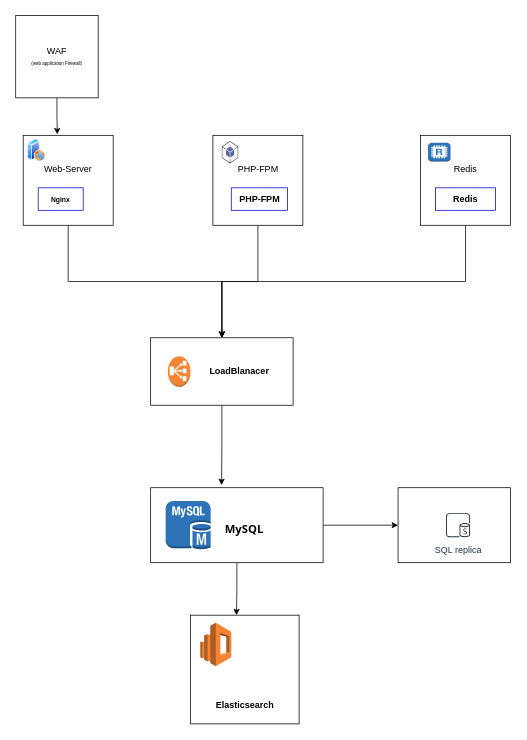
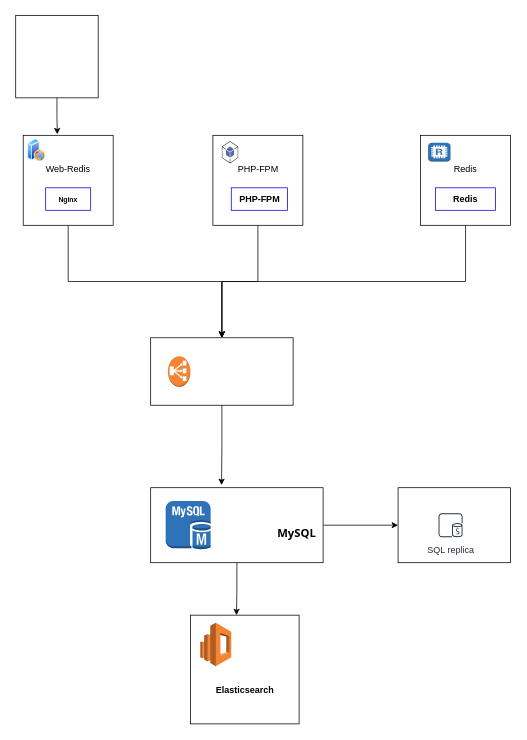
  <mxCell id="0" />
  <mxCell id="1" parent="0" />
  <mxCell id="2" style="edgeStyle=orthogonalEdgeStyle;rounded=0;orthogonalLoop=1;jettySize=auto;html=1;exitX=0.5;exitY=1;exitDx=0;exitDy=0;entryX=0.5;entryY=0;entryDx=0;entryDy=0;" edge="1" parent="1" source="3" target="14"><mxGeometry relative="1" as="geometry" /></mxCell>
  <mxCell id="3" value="" style="whiteSpace=wrap;html=1;aspect=fixed;" parent="1" vertex="1"><mxGeometry x="30" y="180" width="120" height="120" as="geometry" /></mxCell>
  <mxCell id="4" style="edgeStyle=orthogonalEdgeStyle;rounded=0;orthogonalLoop=1;jettySize=auto;html=1;exitX=0.5;exitY=1;exitDx=0;exitDy=0;" edge="1" parent="1" source="5" target="14"><mxGeometry relative="1" as="geometry" /></mxCell>
  <mxCell id="5" value="" style="whiteSpace=wrap;html=1;aspect=fixed;" parent="1" vertex="1"><mxGeometry x="283" y="180" width="120" height="120" as="geometry" /></mxCell>
  <mxCell id="6" style="edgeStyle=orthogonalEdgeStyle;rounded=0;orthogonalLoop=1;jettySize=auto;html=1;exitX=0.5;exitY=1;exitDx=0;exitDy=0;" edge="1" parent="1" source="7" target="14"><mxGeometry relative="1" as="geometry" /></mxCell>
  <mxCell id="7" value="" style="whiteSpace=wrap;html=1;aspect=fixed;" parent="1" vertex="1"><mxGeometry x="560" y="180" width="120" height="120" as="geometry" /></mxCell>
- <mxCell id="8" value="&lt;font style=&quot;font-size: 9px;&quot;&gt;&lt;b&gt;Nginx&lt;/b&gt;&lt;/font&gt;" style="text;html=1;strokeColor=#0000CC;fillColor=none;align=center;verticalAlign=middle;whiteSpace=wrap;rounded=0;shadow=0;" parent="1" vertex="1"><mxGeometry x="50" y="250" width="60" height="30" as="geometry" /></mxCell>
- <mxCell id="9" value="Web-Server" style="text;html=1;strokeColor=none;fillColor=none;align=center;verticalAlign=middle;whiteSpace=wrap;rounded=0;" parent="1" vertex="1"><mxGeometry x="45" y="210" width="90" height="30" as="geometry" /></mxCell>
+ <mxCell id="8" value="&lt;font style=&quot;font-size: 9px;&quot;&gt;&lt;b&gt;Nginx&lt;/b&gt;&lt;/font&gt;" style="text;html=1;strokeColor=#0000CC;fillColor=none;align=center;verticalAlign=middle;whiteSpace=wrap;rounded=0;shadow=0;" parent="1" vertex="1"><mxGeometry x="60" y="250" width="60" height="30" as="geometry" /></mxCell>
+ <mxCell id="9" value="Web-Redis" style="text;html=1;strokeColor=none;fillColor=none;align=center;verticalAlign=middle;whiteSpace=wrap;rounded=0;" parent="1" vertex="1"><mxGeometry x="45" y="210" width="90" height="30" as="geometry" /></mxCell>
  <mxCell id="10" value="PHP-FPM" style="text;html=1;strokeColor=none;fillColor=none;align=center;verticalAlign=middle;whiteSpace=wrap;rounded=0;" parent="1" vertex="1"><mxGeometry x="305.5" y="210" width="75" height="30" as="geometry" /></mxCell>
  <mxCell id="11" value="&lt;b&gt;PHP-FPM&lt;/b&gt;" style="text;html=1;strokeColor=#0000CC;fillColor=none;align=center;verticalAlign=middle;whiteSpace=wrap;rounded=0;" parent="1" vertex="1"><mxGeometry x="307.5" y="250" width="75" height="30" as="geometry" /></mxCell>
  <mxCell id="12" value="Redis" style="text;html=1;strokeColor=none;fillColor=none;align=center;verticalAlign=middle;whiteSpace=wrap;rounded=0;" parent="1" vertex="1"><mxGeometry x="590" y="210" width="60" height="30" as="geometry" /></mxCell>
  <mxCell id="13" value="&lt;b&gt;Redis&lt;/b&gt;" style="text;html=1;strokeColor=#0000CC;fillColor=none;align=center;verticalAlign=middle;whiteSpace=wrap;rounded=0;" parent="1" vertex="1"><mxGeometry x="580" y="250" width="80" height="30" as="geometry" /></mxCell>
  <mxCell id="14" value="" style="rounded=0;whiteSpace=wrap;html=1;" parent="1" vertex="1"><mxGeometry x="200" y="450" width="190" height="90" as="geometry" /></mxCell>
- <mxCell id="15" value="&lt;b&gt;LoadBlanacer&lt;/b&gt;" style="text;html=1;strokeColor=none;fillColor=none;align=center;verticalAlign=middle;whiteSpace=wrap;rounded=0;" parent="1" vertex="1"><mxGeometry x="266.25" y="480" width="105" height="30" as="geometry" /></mxCell>
  <mxCell id="16" style="edgeStyle=orthogonalEdgeStyle;rounded=0;orthogonalLoop=1;jettySize=auto;html=1;exitX=1;exitY=0.5;exitDx=0;exitDy=0;entryX=0;entryY=0.5;entryDx=0;entryDy=0;" edge="1" parent="1" source="17" target="20"><mxGeometry relative="1" as="geometry" /></mxCell>
  <mxCell id="17" value="" style="rounded=0;whiteSpace=wrap;html=1;" parent="1" vertex="1"><mxGeometry x="200" y="650" width="230" height="100" as="geometry" /></mxCell>
- <mxCell id="18" value="&lt;h3 style=&quot;border: 0px solid rgb(217, 217, 227); box-sizing: border-box; --tw-border-spacing-x: 0; --tw-border-spacing-y: 0; --tw-translate-x: 0; --tw-translate-y: 0; --tw-rotate: 0; --tw-skew-x: 0; --tw-skew-y: 0; --tw-scale-x: 1; --tw-scale-y: 1; --tw-pan-x: ; --tw-pan-y: ; --tw-pinch-zoom: ; --tw-scroll-snap-strictness: proximity; --tw-gradient-from-position: ; --tw-gradient-via-position: ; --tw-gradient-to-position: ; --tw-ordinal: ; --tw-slashed-zero: ; --tw-numeric-figure: ; --tw-numeric-spacing: ; --tw-numeric-fraction: ; --tw-ring-inset: ; --tw-ring-offset-width: 0px; --tw-ring-offset-color: #fff; --tw-ring-color: rgba(69,89,164,.5); --tw-ring-offset-shadow: 0 0 transparent; --tw-ring-shadow: 0 0 transparent; --tw-shadow: 0 0 transparent; --tw-shadow-colored: 0 0 transparent; --tw-blur: ; --tw-brightness: ; --tw-contrast: ; --tw-grayscale: ; --tw-hue-rotate: ; --tw-invert: ; --tw-saturate: ; --tw-sepia: ; --tw-drop-shadow: ; --tw-backdrop-blur: ; --tw-backdrop-brightness: ; --tw-backdrop-contrast: ; --tw-backdrop-grayscale: ; --tw-backdrop-hue-rotate: ; --tw-backdrop-invert: ; --tw-backdrop-opacity: ; --tw-backdrop-saturate: ; --tw-backdrop-sepia: ; font-size: 1.25em; margin: 1rem 0px 0.5rem; line-height: 1.6; color: var(--tw-prose-headings); font-family: Söhne, ui-sans-serif, system-ui, -apple-system, &amp;quot;Segoe UI&amp;quot;, Roboto, Ubuntu, Cantarell, &amp;quot;Noto Sans&amp;quot;, sans-serif, &amp;quot;Helvetica Neue&amp;quot;, Arial, &amp;quot;Apple Color Emoji&amp;quot;, &amp;quot;Segoe UI Emoji&amp;quot;, &amp;quot;Segoe UI Symbol&amp;quot;, &amp;quot;Noto Color Emoji&amp;quot;; text-align: start;&quot;&gt;MySQL&lt;/h3&gt;" style="text;html=1;strokeColor=none;fillColor=none;align=center;verticalAlign=middle;whiteSpace=wrap;rounded=0;" parent="1" vertex="1"><mxGeometry x="295" y="685" width="60" height="30" as="geometry" /></mxCell>
+ <mxCell id="18" value="&lt;h3 style=&quot;border: 0px solid rgb(217, 217, 227); box-sizing: border-box; --tw-border-spacing-x: 0; --tw-border-spacing-y: 0; --tw-translate-x: 0; --tw-translate-y: 0; --tw-rotate: 0; --tw-skew-x: 0; --tw-skew-y: 0; --tw-scale-x: 1; --tw-scale-y: 1; --tw-pan-x: ; --tw-pan-y: ; --tw-pinch-zoom: ; --tw-scroll-snap-strictness: proximity; --tw-gradient-from-position: ; --tw-gradient-via-position: ; --tw-gradient-to-position: ; --tw-ordinal: ; --tw-slashed-zero: ; --tw-numeric-figure: ; --tw-numeric-spacing: ; --tw-numeric-fraction: ; --tw-ring-inset: ; --tw-ring-offset-width: 0px; --tw-ring-offset-color: #fff; --tw-ring-color: rgba(69,89,164,.5); --tw-ring-offset-shadow: 0 0 transparent; --tw-ring-shadow: 0 0 transparent; --tw-shadow: 0 0 transparent; --tw-shadow-colored: 0 0 transparent; --tw-blur: ; --tw-brightness: ; --tw-contrast: ; --tw-grayscale: ; --tw-hue-rotate: ; --tw-invert: ; --tw-saturate: ; --tw-sepia: ; --tw-drop-shadow: ; --tw-backdrop-blur: ; --tw-backdrop-brightness: ; --tw-backdrop-contrast: ; --tw-backdrop-grayscale: ; --tw-backdrop-hue-rotate: ; --tw-backdrop-invert: ; --tw-backdrop-opacity: ; --tw-backdrop-saturate: ; --tw-backdrop-sepia: ; font-size: 1.25em; margin: 1rem 0px 0.5rem; line-height: 1.6; color: var(--tw-prose-headings); font-family: Söhne, ui-sans-serif, system-ui, -apple-system, &amp;quot;Segoe UI&amp;quot;, Roboto, Ubuntu, Cantarell, &amp;quot;Noto Sans&amp;quot;, sans-serif, &amp;quot;Helvetica Neue&amp;quot;, Arial, &amp;quot;Apple Color Emoji&amp;quot;, &amp;quot;Segoe UI Emoji&amp;quot;, &amp;quot;Segoe UI Symbol&amp;quot;, &amp;quot;Noto Color Emoji&amp;quot;; text-align: start;&quot;&gt;MySQL&lt;/h3&gt;" style="text;html=1;strokeColor=none;fillColor=none;align=center;verticalAlign=middle;whiteSpace=wrap;rounded=0;" parent="1" vertex="1"><mxGeometry x="365" y="690" width="60" height="30" as="geometry" /></mxCell>
  <mxCell id="19" style="edgeStyle=orthogonalEdgeStyle;rounded=0;orthogonalLoop=1;jettySize=auto;html=1;exitX=0.5;exitY=1;exitDx=0;exitDy=0;" parent="1" source="18" target="18" edge="1"><mxGeometry relative="1" as="geometry" /></mxCell>
  <mxCell id="20" value="" style="rounded=0;whiteSpace=wrap;html=1;" parent="1" vertex="1"><mxGeometry x="530" y="650" width="150" height="100" as="geometry" /></mxCell>
  <mxCell id="21" value="" style="whiteSpace=wrap;html=1;aspect=fixed;" parent="1" vertex="1"><mxGeometry x="253" y="820" width="145" height="145" as="geometry" /></mxCell>
- <mxCell id="22" value="&lt;b&gt;Elasticsearch &lt;/b&gt;" style="text;html=1;strokeColor=none;fillColor=none;align=center;verticalAlign=middle;whiteSpace=wrap;rounded=0;" parent="1" vertex="1"><mxGeometry x="266.25" y="920" width="120" height="40" as="geometry" /></mxCell>
+ <mxCell id="22" value="&lt;b&gt;Elasticsearch &lt;/b&gt;" style="text;html=1;strokeColor=none;fillColor=none;align=center;verticalAlign=middle;whiteSpace=wrap;rounded=0;" parent="1" vertex="1"><mxGeometry x="266.25" y="900" width="120" height="40" as="geometry" /></mxCell>
  <mxCell id="23" value="" style="outlineConnect=0;dashed=0;verticalLabelPosition=bottom;verticalAlign=top;align=center;html=1;shape=mxgraph.aws3.classic_load_balancer;fillColor=#F58534;gradientColor=none;" parent="1" vertex="1"><mxGeometry x="223" y="474.5" width="30" height="41" as="geometry" /></mxCell>
  <mxCell id="24" value="" style="image;aspect=fixed;perimeter=ellipsePerimeter;html=1;align=center;shadow=0;dashed=0;spacingTop=3;image=img/lib/active_directory/web_server.svg;" parent="1" vertex="1"><mxGeometry x="36" y="185" width="24" height="30" as="geometry" /></mxCell>
  <mxCell id="25" value="" style="outlineConnect=0;dashed=0;verticalLabelPosition=bottom;verticalAlign=top;align=center;html=1;shape=mxgraph.aws3.android;fillColor=#5A69A4;gradientColor=none;" parent="1" vertex="1"><mxGeometry x="295" y="187.5" width="21.75" height="30" as="geometry" /></mxCell>
  <mxCell id="26" value="" style="outlineConnect=0;dashed=0;verticalLabelPosition=bottom;verticalAlign=top;align=center;html=1;shape=mxgraph.aws3.redis;fillColor=#2E73B8;gradientColor=none;" parent="1" vertex="1"><mxGeometry x="570" y="190" width="30" height="25" as="geometry" /></mxCell>
  <mxCell id="27" value="" style="outlineConnect=0;dashed=0;verticalLabelPosition=bottom;verticalAlign=top;align=center;html=1;shape=mxgraph.aws3.mysql_db_instance;fillColor=#2E73B8;gradientColor=none;" parent="1" vertex="1"><mxGeometry x="220" y="667.75" width="60" height="64.5" as="geometry" /></mxCell>
- <mxCell id="28" value="SQL replica" style="sketch=0;outlineConnect=0;fontColor=#232F3E;gradientColor=none;strokeColor=#232F3E;fillColor=#ffffff;dashed=0;verticalLabelPosition=bottom;verticalAlign=top;align=center;html=1;fontSize=12;fontStyle=0;aspect=fixed;shape=mxgraph.aws4.resourceIcon;resIcon=mxgraph.aws4.sql_replica;" parent="1" vertex="1"><mxGeometry x="580" y="680" width="60" height="40" as="geometry" /></mxCell>
+ <mxCell id="28" value="SQL replica" style="sketch=0;outlineConnect=0;fontColor=#232F3E;gradientColor=none;strokeColor=#232F3E;fillColor=#ffffff;dashed=0;verticalLabelPosition=bottom;verticalAlign=top;align=center;html=1;fontSize=12;fontStyle=0;aspect=fixed;shape=mxgraph.aws4.resourceIcon;resIcon=mxgraph.aws4.sql_replica;" parent="1" vertex="1"><mxGeometry x="580" y="680" width="40" height="40" as="geometry" /></mxCell>
  <mxCell id="29" value="" style="outlineConnect=0;dashed=0;verticalLabelPosition=bottom;verticalAlign=top;align=center;html=1;shape=mxgraph.aws3.elasticsearch_service;fillColor=#F58534;gradientColor=none;" parent="1" vertex="1"><mxGeometry x="266.25" y="830" width="41.25" height="58" as="geometry" /></mxCell>
  <mxCell id="30" style="edgeStyle=orthogonalEdgeStyle;rounded=0;orthogonalLoop=1;jettySize=auto;html=1;exitX=0.5;exitY=1;exitDx=0;exitDy=0;entryX=0.411;entryY=-0.035;entryDx=0;entryDy=0;entryPerimeter=0;" edge="1" parent="1" source="14" target="17"><mxGeometry relative="1" as="geometry" /></mxCell>
  <mxCell id="31" style="edgeStyle=orthogonalEdgeStyle;rounded=0;orthogonalLoop=1;jettySize=auto;html=1;exitX=0.5;exitY=1;exitDx=0;exitDy=0;entryX=0.424;entryY=0;entryDx=0;entryDy=0;entryPerimeter=0;" edge="1" parent="1" source="17" target="21"><mxGeometry relative="1" as="geometry" /></mxCell>
  <mxCell id="32" value="" style="whiteSpace=wrap;html=1;aspect=fixed;" vertex="1" parent="1"><mxGeometry x="20" y="20" width="110" height="110" as="geometry" /></mxCell>
- <mxCell id="33" value="WAF&lt;br&gt;&lt;font style=&quot;font-size: 6px;&quot;&gt;(web application Firewall)&lt;/font&gt;" style="text;html=1;strokeColor=none;fillColor=none;align=center;verticalAlign=middle;whiteSpace=wrap;rounded=0;" vertex="1" parent="1"><mxGeometry x="30" y="50" width="90" height="50" as="geometry" /></mxCell>
  <mxCell id="34" style="edgeStyle=orthogonalEdgeStyle;rounded=0;orthogonalLoop=1;jettySize=auto;html=1;exitX=0.5;exitY=1;exitDx=0;exitDy=0;entryX=0.379;entryY=-0.011;entryDx=0;entryDy=0;entryPerimeter=0;" edge="1" parent="1" source="32" target="3"><mxGeometry relative="1" as="geometry" /></mxCell>
